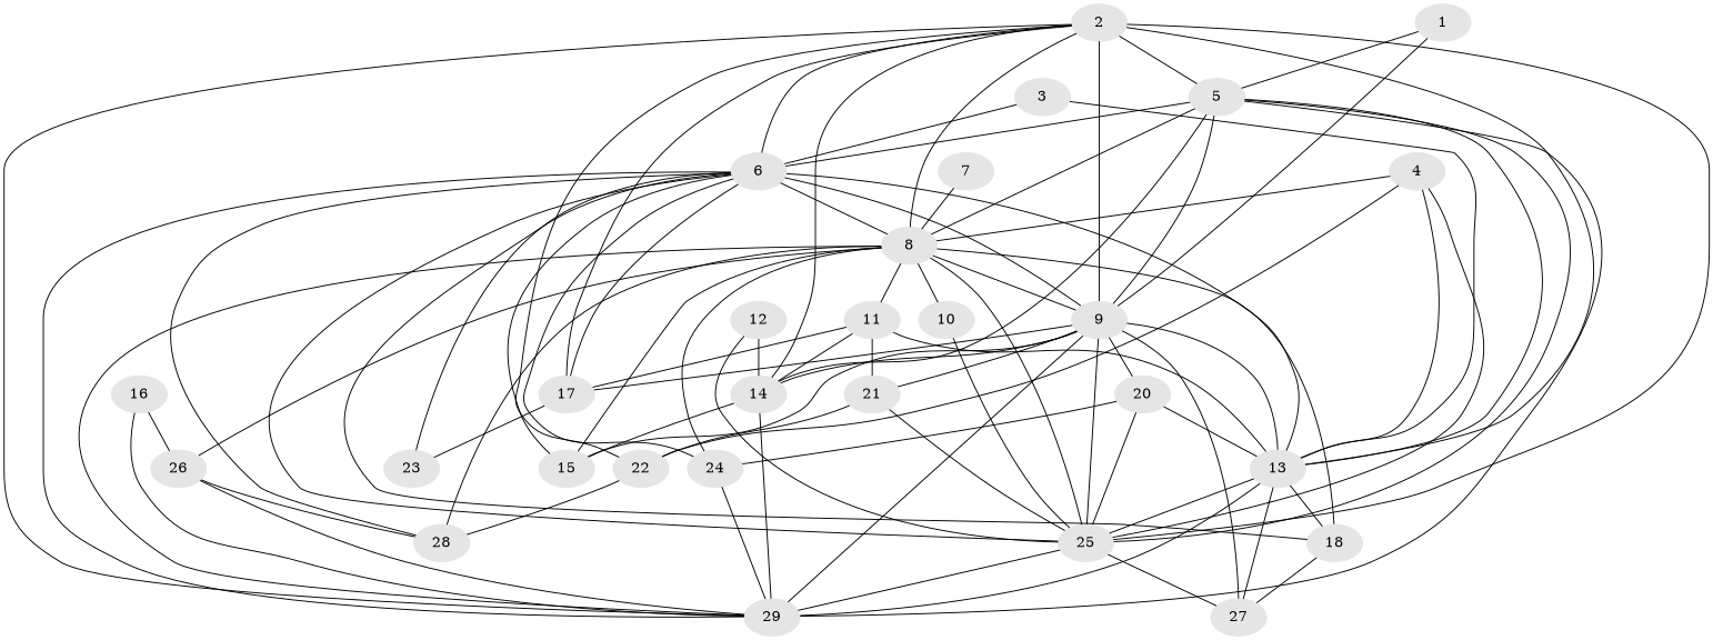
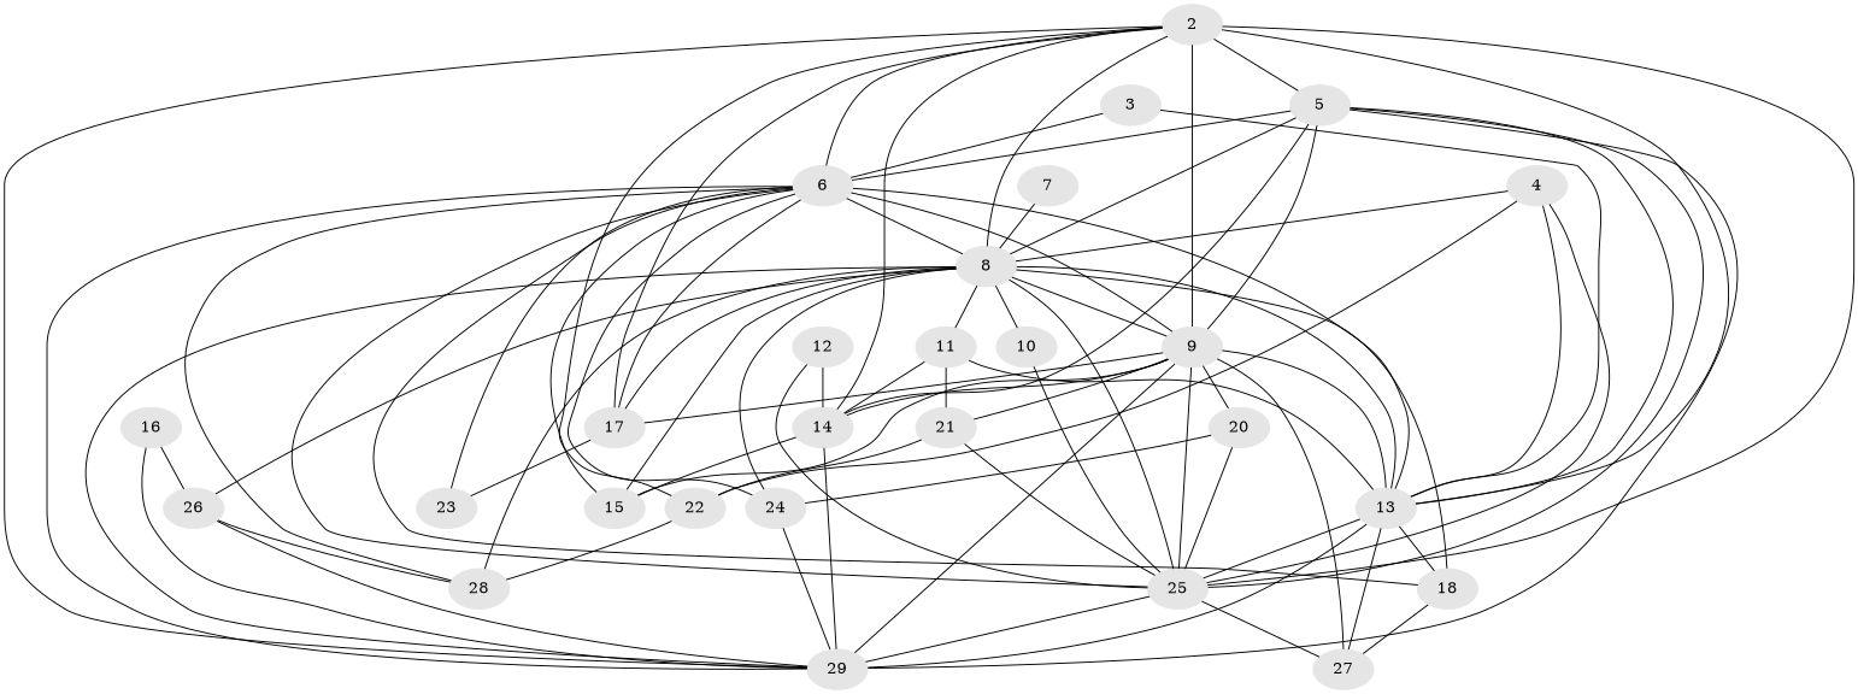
  graph {
    node [color=gray90 style=filled]
    edge [weight=1.0]
-   1
    5
    9
    6
    8
    13
    14
    25
    29
    17
    15
    20
    21
    27
    2
    22
    18
    23
    24
    28
    10
    11
    26
    3
    4
    7
    12
    16
-   1 -- 5
-   1 -- 9
    5 -- 9 [weight=5.0]
    5 -- 6
    5 -- 8
    5 -- 13 [weight=2.0]
    5 -- 14
    5 -- 25
    5 -- 29
    9 -- 13 [weight=4.0]
    9 -- 14 [weight=2.0]
    9 -- 25 [weight=4.0]
    9 -- 29 [weight=3.0]
    9 -- 17
    9 -- 15
    9 -- 20
    9 -- 21
    9 -- 27
    6 -- 9 [weight=3.0]
    6 -- 8 [weight=2.0]
    6 -- 13
    6 -- 25
    6 -- 29
    6 -- 17
    6 -- 15
    6 -- 18
    6 -- 23
    6 -- 24
    6 -- 28
    8 -- 9 [weight=3.0]
-   20 -- 13
+   8 -- 13
    8 -- 25
    8 -- 29
-   11 -- 17
+   8 -- 17
    8 -- 15 [weight=2.0]
    8 -- 18
    8 -- 24
    8 -- 28
    8 -- 10 [weight=2.0]
    8 -- 11
    8 -- 26 [weight=2.0]
    13 -- 25 [weight=2.0]
    13 -- 29 [weight=2.0]
    13 -- 27
    13 -- 18
    14 -- 29
    14 -- 15
    25 -- 29
    25 -- 27
    17 -- 23
    20 -- 25
    20 -- 24
    21 -- 25
    21 -- 22
    2 -- 5 [weight=2.0]
    2 -- 9 [weight=3.0]
    2 -- 6
    2 -- 8
    2 -- 13 [weight=2.0]
    2 -- 14
    2 -- 25
    2 -- 29
    2 -- 17
    2 -- 22 [weight=2.0]
    22 -- 28
    18 -- 27
    24 -- 29
    10 -- 25
    11 -- 13
    11 -- 14
    11 -- 21
    26 -- 29
    26 -- 28
    3 -- 6
    3 -- 13 [weight=2.0]
    4 -- 8
    4 -- 13 [weight=2.0]
    4 -- 25
    4 -- 22
    7 -- 8
    12 -- 14
    12 -- 25
    16 -- 29 [weight=2.0]
    16 -- 26
  }
